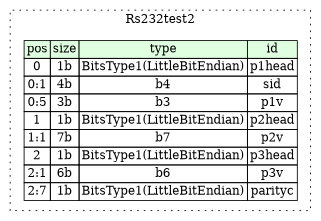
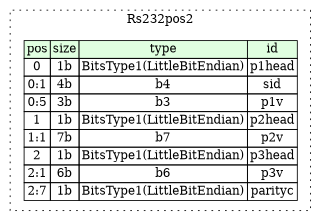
  digraph {
    rankdir=LR
    n1 [label=<<TABLE BORDER="0" CELLBORDER="1" CELLSPACING="0"> 			<TR><TD BGCOLOR="#E0FFE0">pos</TD><TD BGCOLOR="#E0FFE0">size</TD><TD BGCOLOR="#E0FFE0">type</TD><TD BGCOLOR="#E0FFE0">id</TD></TR> 			<TR><TD PORT="p1head_pos">0</TD><TD PORT="p1head_size">1b</TD><TD>BitsType1(LittleBitEndian)</TD><TD PORT="p1head_type">p1head</TD></TR> 			<TR><TD PORT="sid_pos">0:1</TD><TD PORT="sid_size">4b</TD><TD>b4</TD><TD PORT="sid_type">sid</TD></TR> 			<TR><TD PORT="p1v_pos">0:5</TD><TD PORT="p1v_size">3b</TD><TD>b3</TD><TD PORT="p1v_type">p1v</TD></TR> 			<TR><TD PORT="p2head_pos">1</TD><TD PORT="p2head_size">1b</TD><TD>BitsType1(LittleBitEndian)</TD><TD PORT="p2head_type">p2head</TD></TR> 			<TR><TD PORT="p2v_pos">1:1</TD><TD PORT="p2v_size">7b</TD><TD>b7</TD><TD PORT="p2v_type">p2v</TD></TR> 			<TR><TD PORT="p3head_pos">2</TD><TD PORT="p3head_size">1b</TD><TD>BitsType1(LittleBitEndian)</TD><TD PORT="p3head_type">p3head</TD></TR> 			<TR><TD PORT="p3v_pos">2:1</TD><TD PORT="p3v_size">6b</TD><TD>b6</TD><TD PORT="p3v_type">p3v</TD></TR> 			<TR><TD PORT="parityc_pos">2:7</TD><TD PORT="parityc_size">1b</TD><TD>BitsType1(LittleBitEndian)</TD><TD PORT="parityc_type">parityc</TD></TR> 		</TABLE>> shape=plaintext]
    subgraph cluster_1 {
-     label=Rs232test2
+     label=Rs232pos2
      style=dotted
      n1
    }
  }
